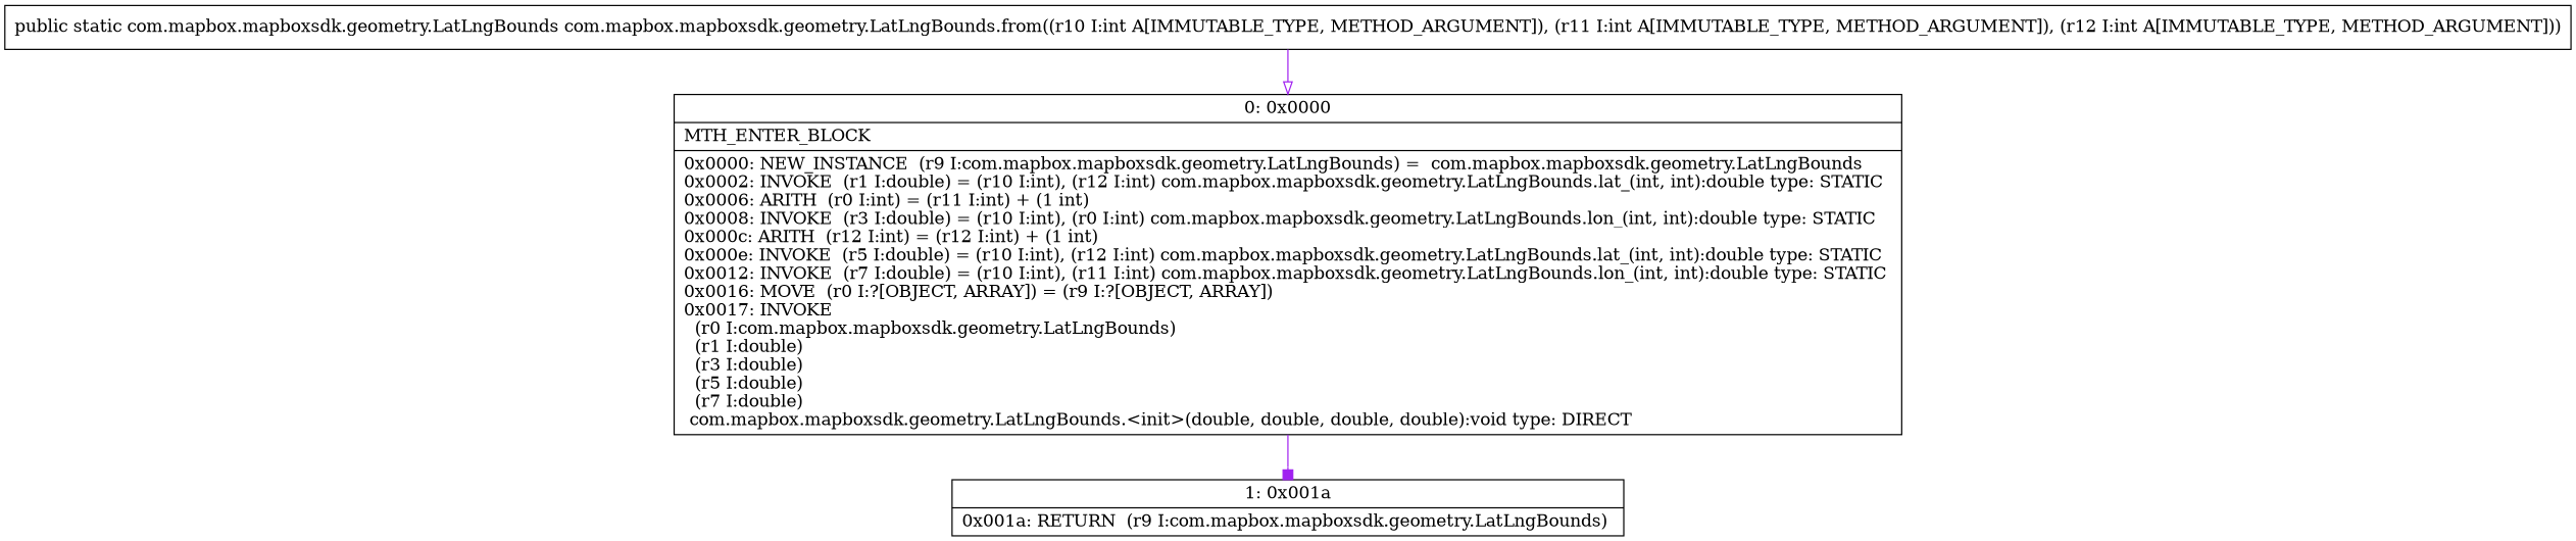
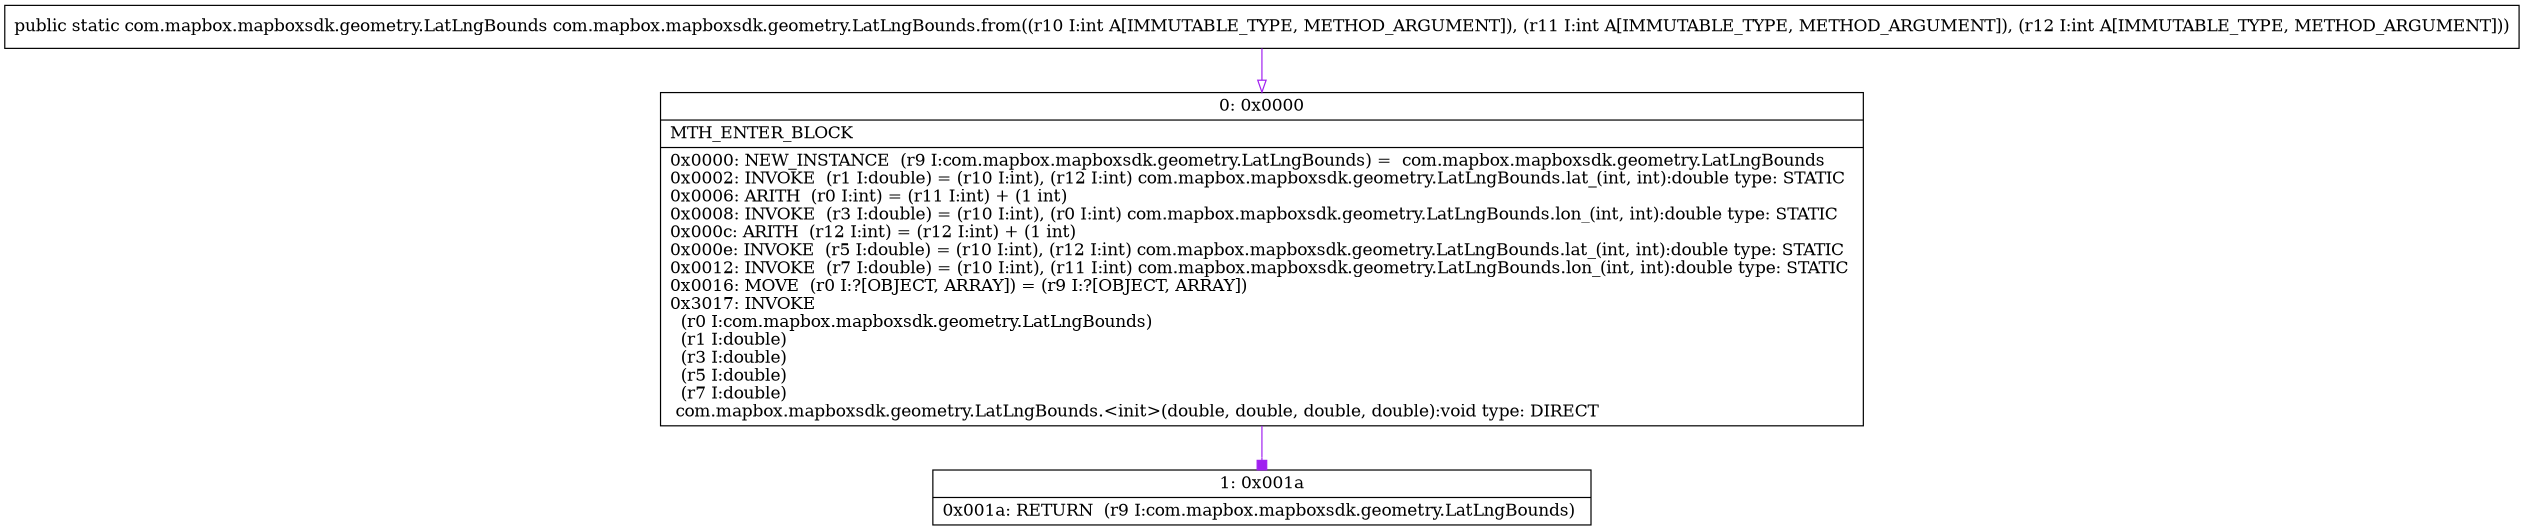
  digraph {
    node [shape=record style=filled fillcolor=white]
    edge [color=purple]
-   n1 [label="{0\:\ 0x0000|MTH_ENTER_BLOCK\l|0x0000: NEW_INSTANCE  (r9 I:com.mapbox.mapboxsdk.geometry.LatLngBounds) =  com.mapbox.mapboxsdk.geometry.LatLngBounds \l0x0002: INVOKE  (r1 I:double) = (r10 I:int), (r12 I:int) com.mapbox.mapboxsdk.geometry.LatLngBounds.lat_(int, int):double type: STATIC \l0x0006: ARITH  (r0 I:int) = (r11 I:int) + (1 int) \l0x0008: INVOKE  (r3 I:double) = (r10 I:int), (r0 I:int) com.mapbox.mapboxsdk.geometry.LatLngBounds.lon_(int, int):double type: STATIC \l0x000c: ARITH  (r12 I:int) = (r12 I:int) + (1 int) \l0x000e: INVOKE  (r5 I:double) = (r10 I:int), (r12 I:int) com.mapbox.mapboxsdk.geometry.LatLngBounds.lat_(int, int):double type: STATIC \l0x0012: INVOKE  (r7 I:double) = (r10 I:int), (r11 I:int) com.mapbox.mapboxsdk.geometry.LatLngBounds.lon_(int, int):double type: STATIC \l0x0016: MOVE  (r0 I:?[OBJECT, ARRAY]) = (r9 I:?[OBJECT, ARRAY]) \l0x0017: INVOKE  \l  (r0 I:com.mapbox.mapboxsdk.geometry.LatLngBounds)\l  (r1 I:double)\l  (r3 I:double)\l  (r5 I:double)\l  (r7 I:double)\l com.mapbox.mapboxsdk.geometry.LatLngBounds.\<init\>(double, double, double, double):void type: DIRECT \l}"]
+   n1 [label="{0\:\ 0x0000|MTH_ENTER_BLOCK\l|0x0000: NEW_INSTANCE  (r9 I:com.mapbox.mapboxsdk.geometry.LatLngBounds) =  com.mapbox.mapboxsdk.geometry.LatLngBounds \l0x0002: INVOKE  (r1 I:double) = (r10 I:int), (r12 I:int) com.mapbox.mapboxsdk.geometry.LatLngBounds.lat_(int, int):double type: STATIC \l0x0006: ARITH  (r0 I:int) = (r11 I:int) + (1 int) \l0x0008: INVOKE  (r3 I:double) = (r10 I:int), (r0 I:int) com.mapbox.mapboxsdk.geometry.LatLngBounds.lon_(int, int):double type: STATIC \l0x000c: ARITH  (r12 I:int) = (r12 I:int) + (1 int) \l0x000e: INVOKE  (r5 I:double) = (r10 I:int), (r12 I:int) com.mapbox.mapboxsdk.geometry.LatLngBounds.lat_(int, int):double type: STATIC \l0x0012: INVOKE  (r7 I:double) = (r10 I:int), (r11 I:int) com.mapbox.mapboxsdk.geometry.LatLngBounds.lon_(int, int):double type: STATIC \l0x0016: MOVE  (r0 I:?[OBJECT, ARRAY]) = (r9 I:?[OBJECT, ARRAY]) \l0x3017: INVOKE  \l  (r0 I:com.mapbox.mapboxsdk.geometry.LatLngBounds)\l  (r1 I:double)\l  (r3 I:double)\l  (r5 I:double)\l  (r7 I:double)\l com.mapbox.mapboxsdk.geometry.LatLngBounds.\<init\>(double, double, double, double):void type: DIRECT \l}"]
    n2 [label="{1\:\ 0x001a|0x001a: RETURN  (r9 I:com.mapbox.mapboxsdk.geometry.LatLngBounds) \l}"]
    n3 [label="{public static com.mapbox.mapboxsdk.geometry.LatLngBounds com.mapbox.mapboxsdk.geometry.LatLngBounds.from((r10 I:int A[IMMUTABLE_TYPE, METHOD_ARGUMENT]), (r11 I:int A[IMMUTABLE_TYPE, METHOD_ARGUMENT]), (r12 I:int A[IMMUTABLE_TYPE, METHOD_ARGUMENT])) }"]
    n1 -> n2 [arrowhead=box]
    n3 -> n1 [arrowhead=onormal]
  }
